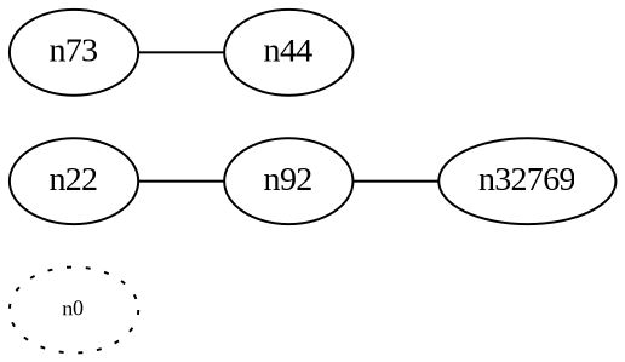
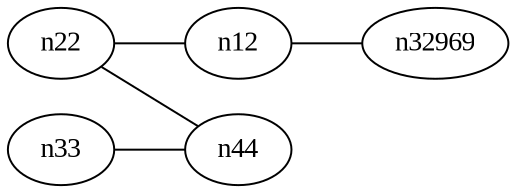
  graph {
    fontcolor=blue
    fontname="Liberation Serif"
    rankdir=LR
    node [fontname="Liberation Serif"]
    edge [fontname="Liberation Serif"]
-   n0 [fillcolor=blue fontsize=9 style=dotted]
-   n12 [label=n92]
-   n32769
+   n12
+   n32769 [label=n32969]
    n22
    n44
-   n33 [label=n73]
+   n33
    n12 -- n32769
    n22 -- n12
+   n22 -- n44
    n33 -- n44
  }
